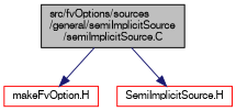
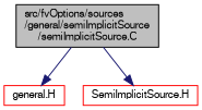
  digraph {
    node [color=red fontname=FreeSans fontsize=10 shape=record]
    edge [color=midnightblue fontname=FreeSans fontsize=10 labelfontname=FreeSans labelfontsize=10 style=solid]
    n1 [color=black fillcolor=grey75 fontcolor=black height=0.2 label="src/fvOptions/sources\l/general/semiImplicitSource\l/semiImplicitSource.C" style=filled width=0.4]
-   n2 [height=0.2 label="makeFvOption.H" width=0.4]
+   n2 [height=0.2 label="general.H" width=0.4]
    n3 [height=0.2 label="SemiImplicitSource.H" width=0.4]
    n1 -> n2
    n1 -> n3
  }
